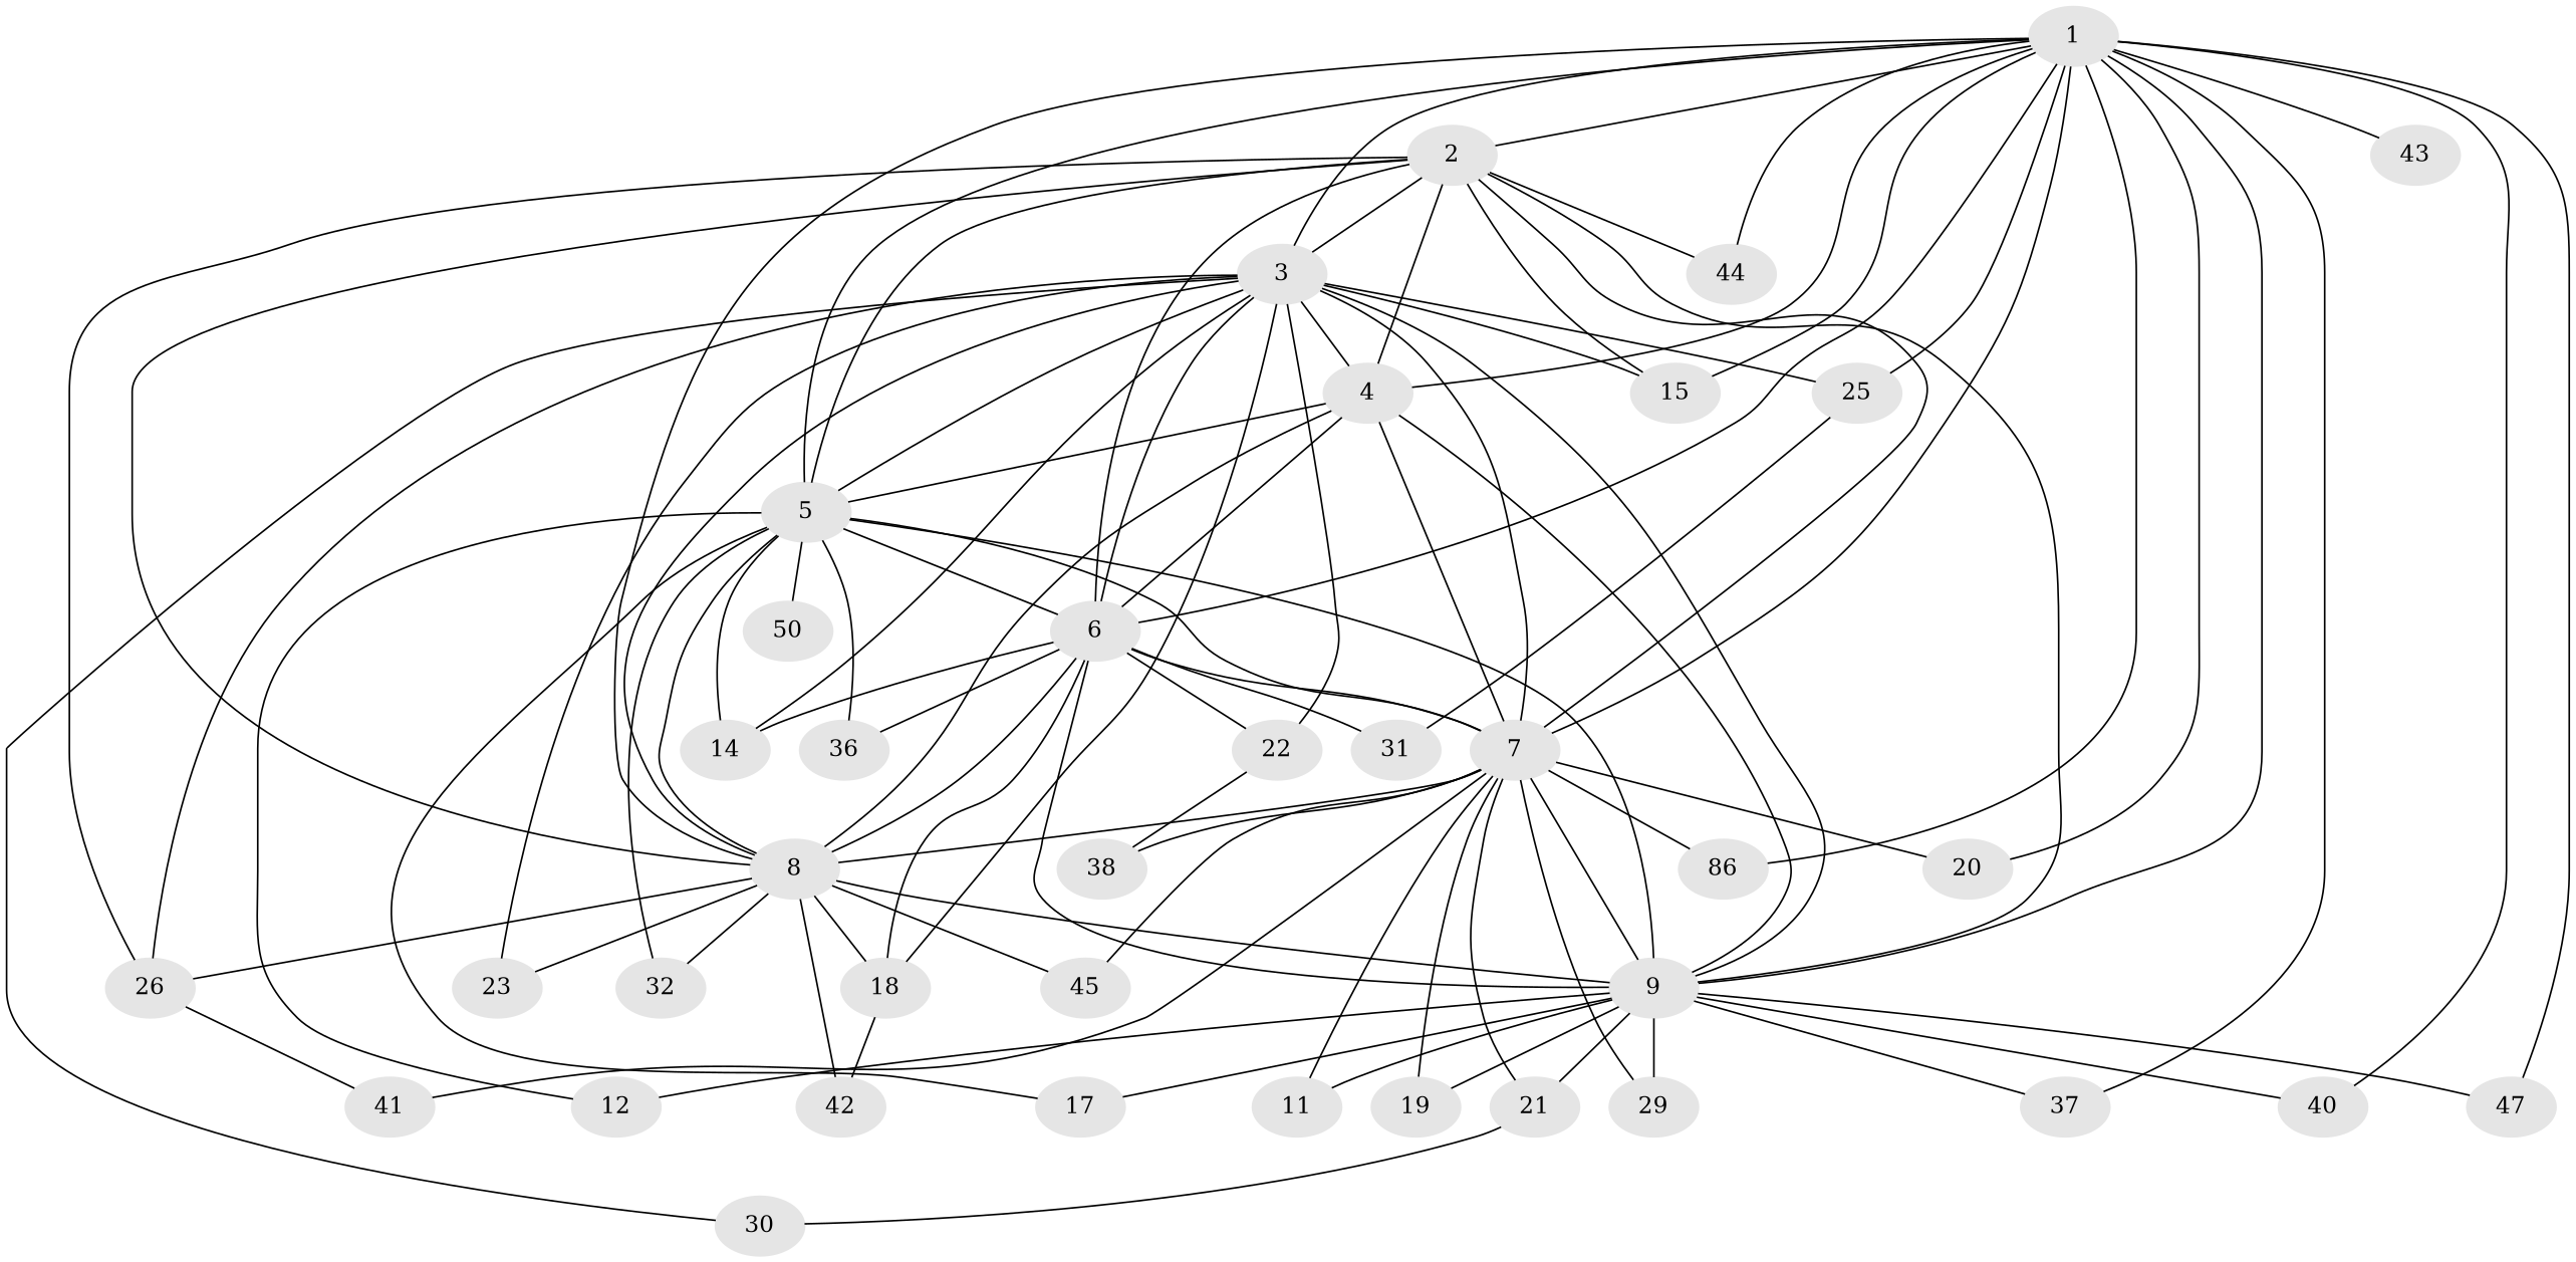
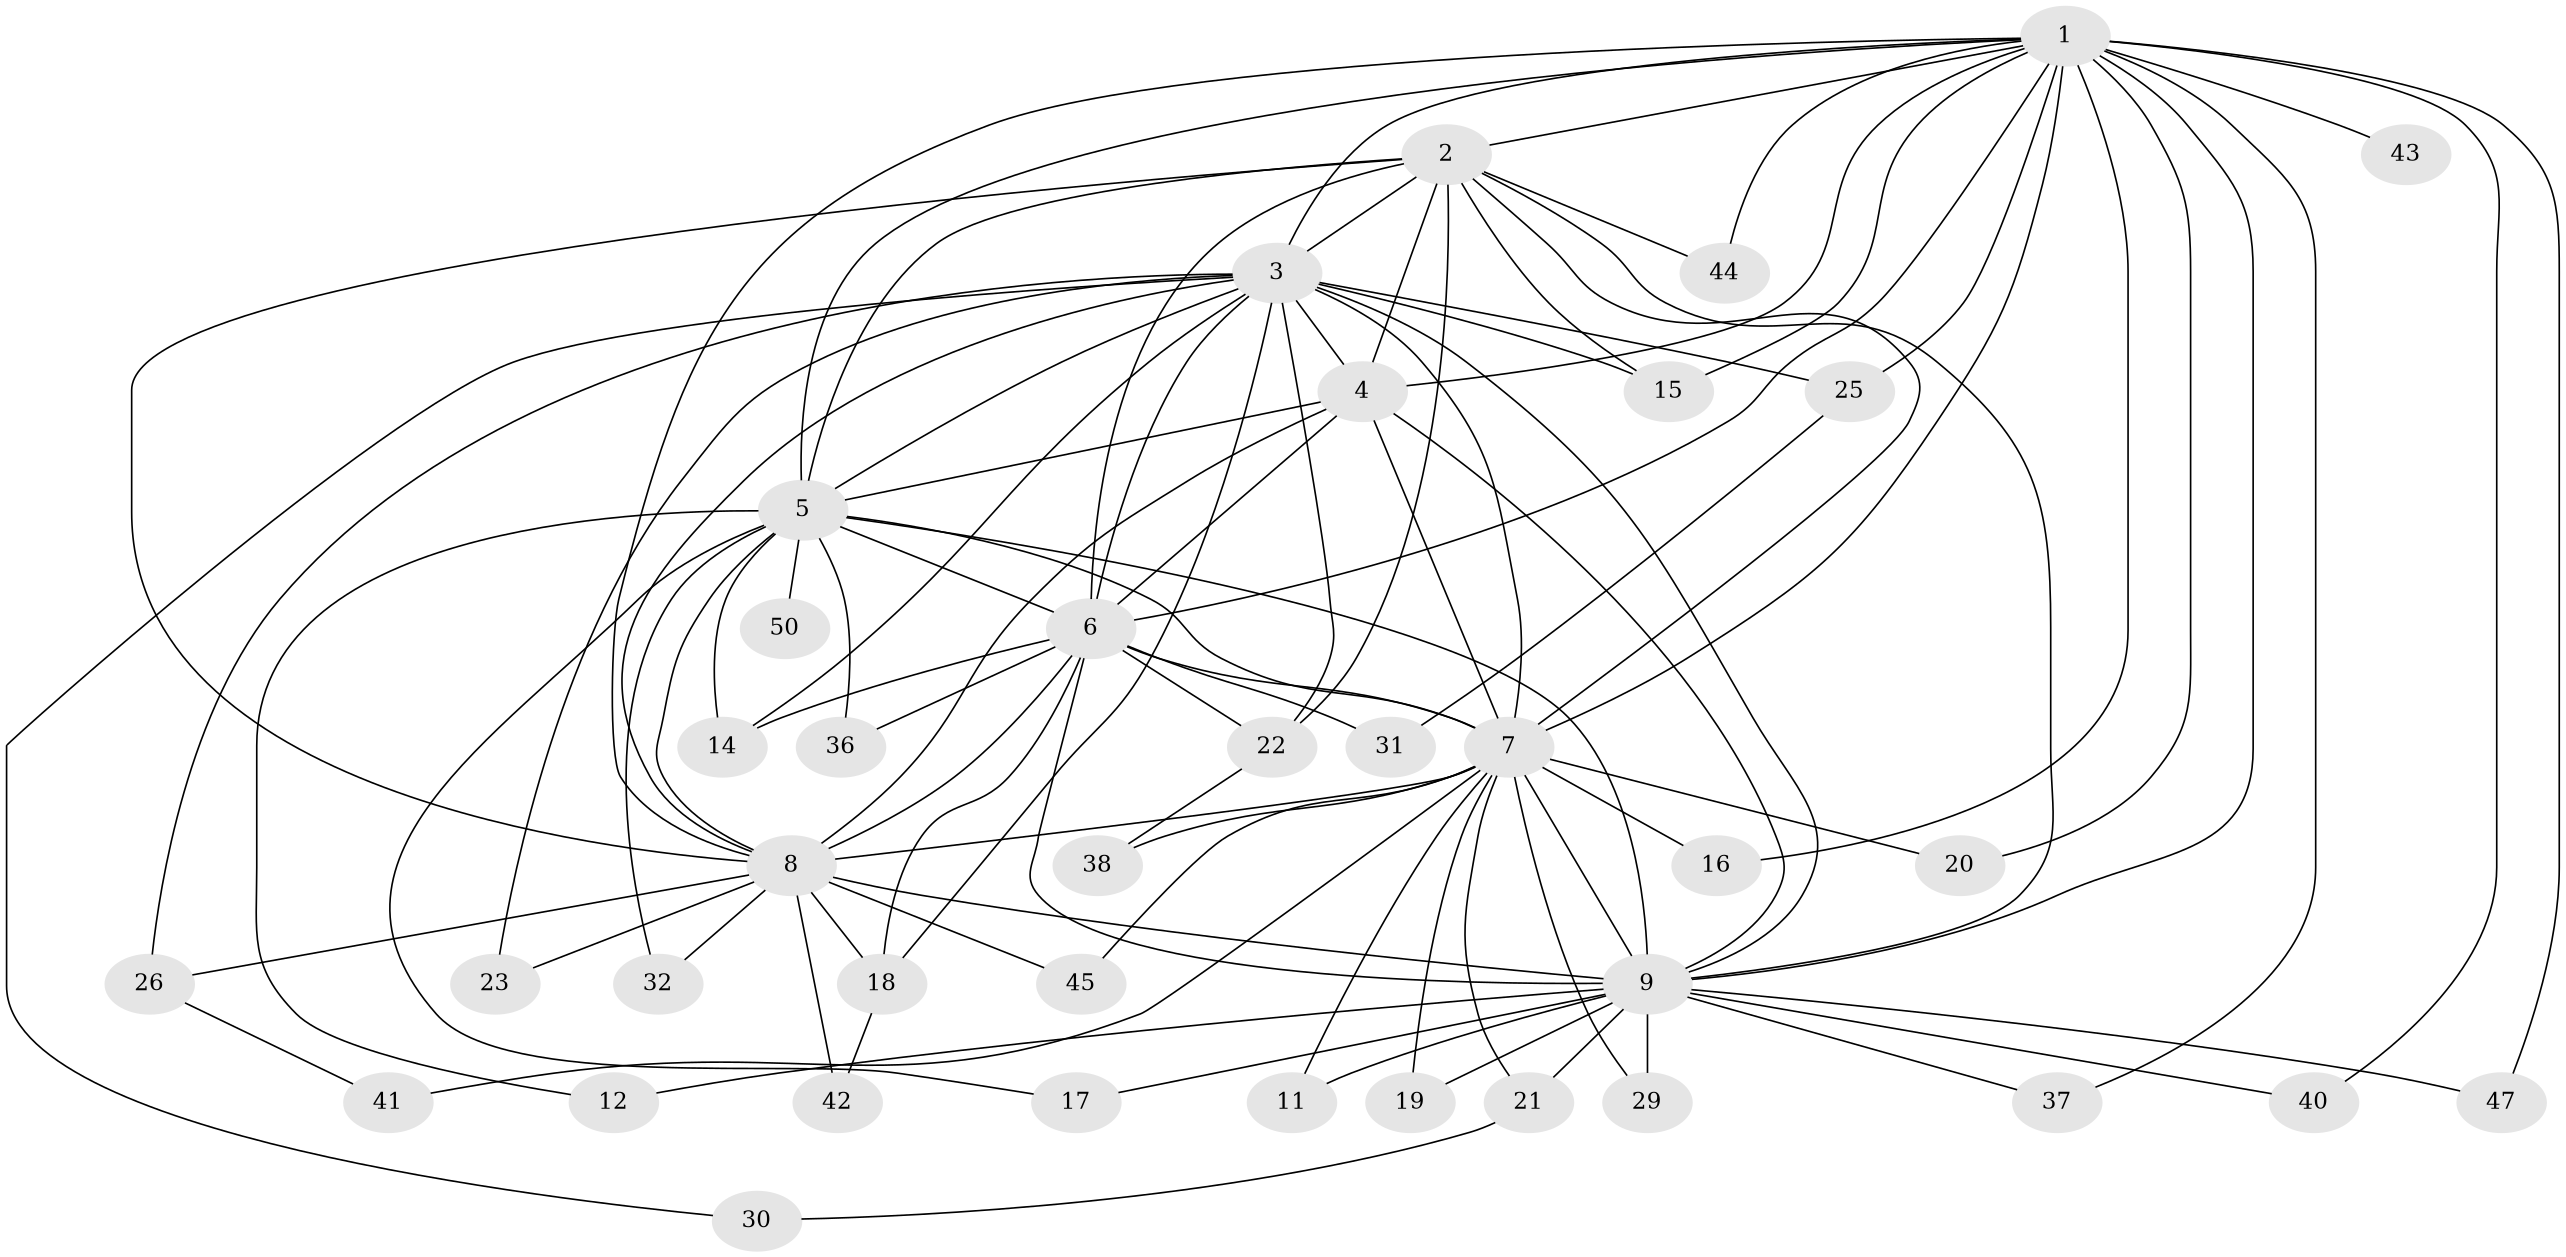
  graph {
    node [color=gray90 style=filled]
    1 [super="+34"]
    2 [super="+51"]
    3 [super="+48"]
    4 [super="+13"]
    5 [super="+24"]
    6 [super="+28"]
    7 [super="+49"]
    8 [super="+39"]
    9 [super="+10"]
    15
-   16 [label=86]
+   16
    20
    25
    37
    40
    43
    44
    47
    22 [super="+35"]
    14 [super="+33"]
    18 [super="+46"]
    23
    26
    30
    12
    17
    32
    36
    50
    31
    11
    19
    21
    29
    38
    41
    45
    42
    1 -- 2
    1 -- 3
    1 -- 4
    1 -- 5 [weight=2]
    1 -- 6
    1 -- 7
    1 -- 8
    1 -- 9 [weight=3]
    1 -- 15
    1 -- 16
    1 -- 20
    1 -- 25
    1 -- 37
    1 -- 40
    1 -- 43 [weight=2]
    1 -- 44
    1 -- 47
    2 -- 3
    2 -- 4 [weight=2]
    2 -- 5
    2 -- 6
    2 -- 7 [weight=2]
    2 -- 8
    2 -- 9 [weight=2]
    2 -- 15
    2 -- 44
-   2 -- 26
+   2 -- 22
    3 -- 4
    3 -- 5
    3 -- 6
    3 -- 7
    3 -- 8
    3 -- 9 [weight=3]
    3 -- 15
    3 -- 25
    3 -- 22
    3 -- 14
    3 -- 18
    3 -- 23
    3 -- 26
    3 -- 30
    4 -- 5
    4 -- 6
    4 -- 7
    4 -- 8
    4 -- 9 [weight=2]
    5 -- 6
    5 -- 7
    5 -- 8
    5 -- 9 [weight=2]
    5 -- 14
    5 -- 12
    5 -- 17
    5 -- 32
    5 -- 36
    5 -- 50
    6 -- 7
    6 -- 8 [weight=2]
    6 -- 9 [weight=2]
    6 -- 22
    6 -- 14
    6 -- 18
    6 -- 36
    6 -- 31
    7 -- 8
    7 -- 9 [weight=2]
    7 -- 16
    7 -- 20
    7 -- 11
    7 -- 19
    7 -- 21
    7 -- 29
    7 -- 38
    7 -- 41
    7 -- 45
    8 -- 9 [weight=2]
    8 -- 18
    8 -- 23
    8 -- 26
    8 -- 32
    8 -- 45
    8 -- 42
    9 -- 37
    9 -- 40
    9 -- 47
    9 -- 12
    9 -- 17
    9 -- 11
    9 -- 19
    9 -- 21
    9 -- 29
    25 -- 31
    22 -- 38
    18 -- 42
    26 -- 41
    21 -- 30
  }
